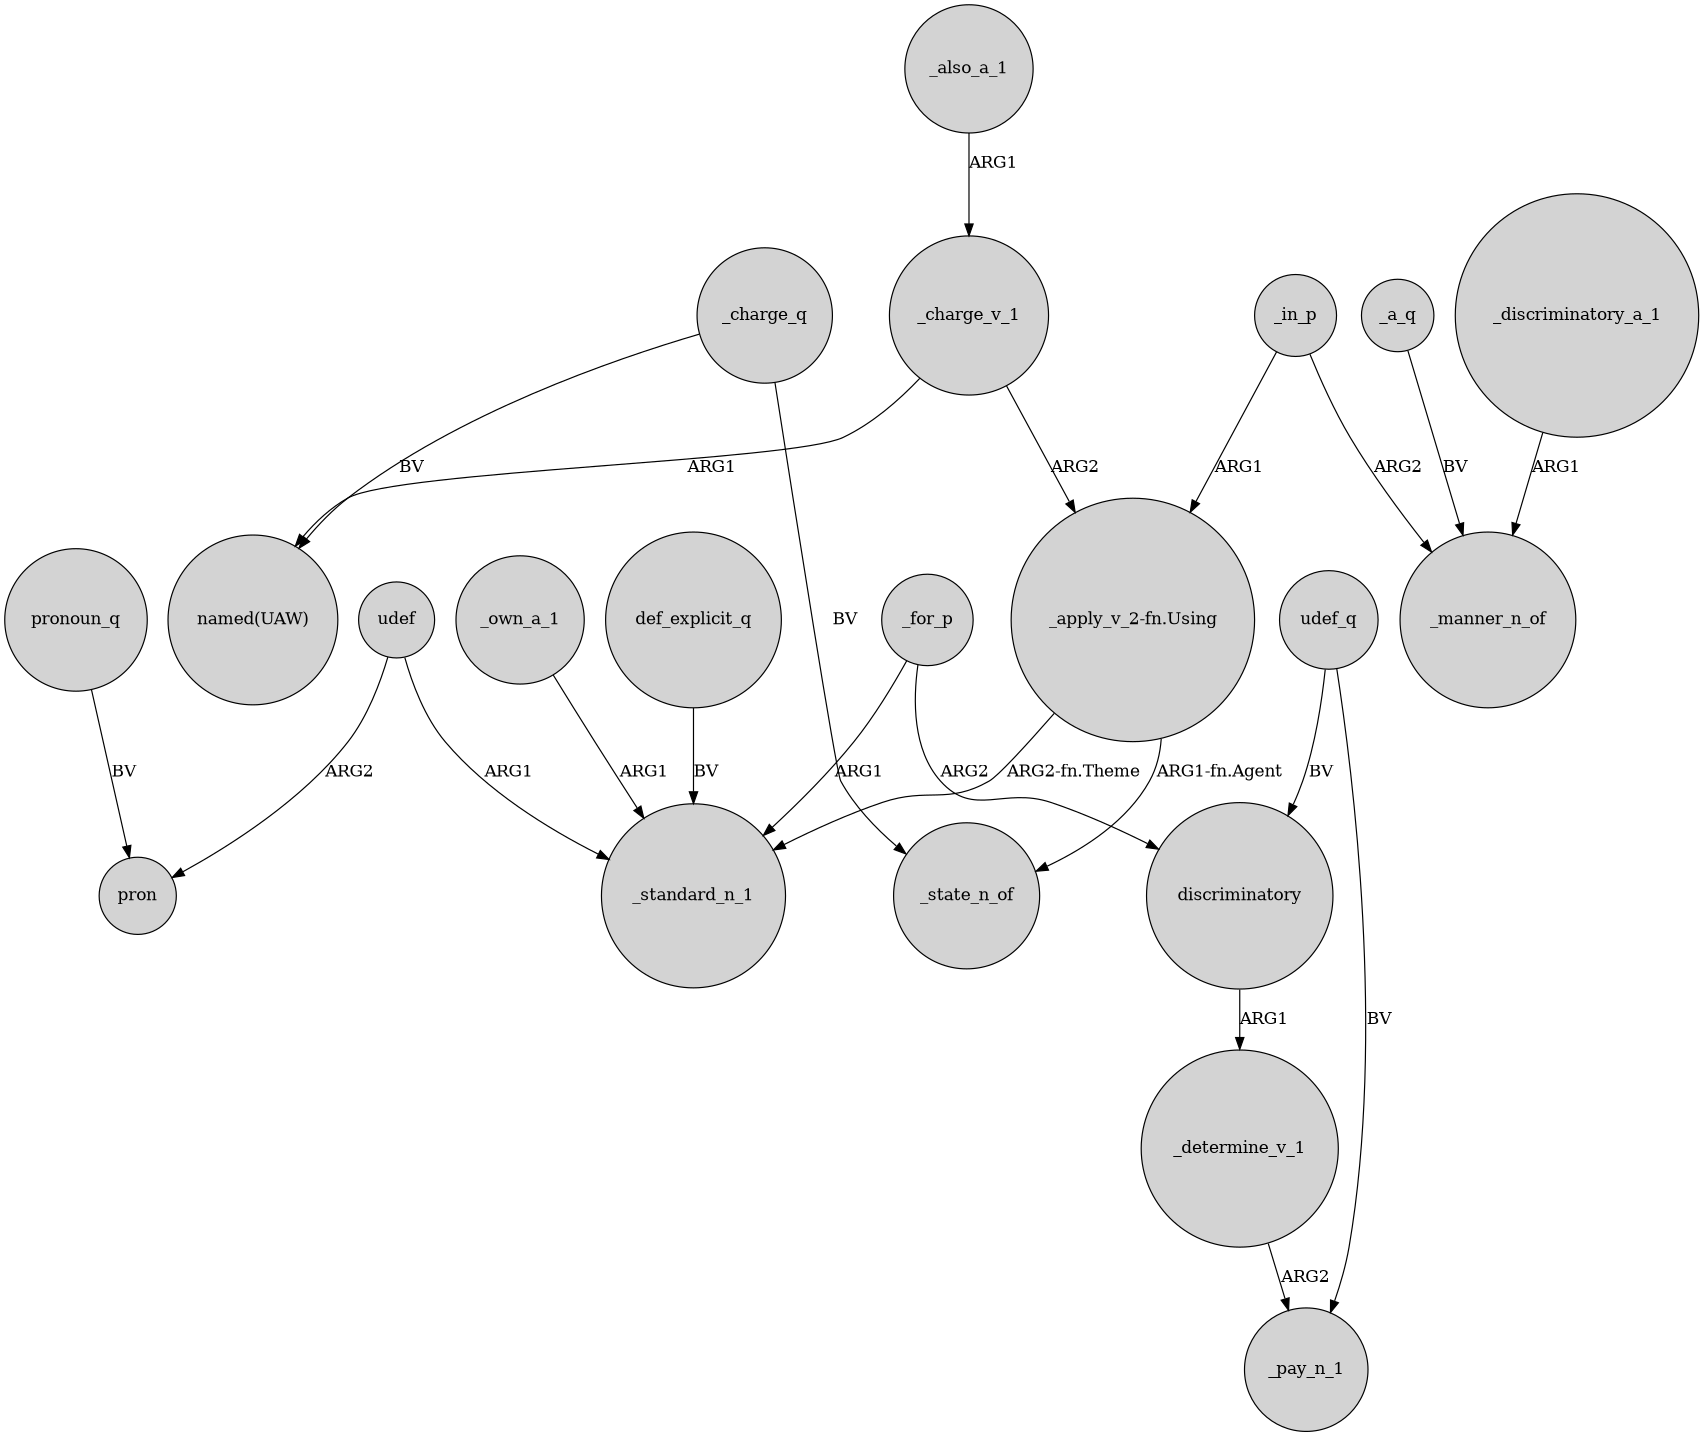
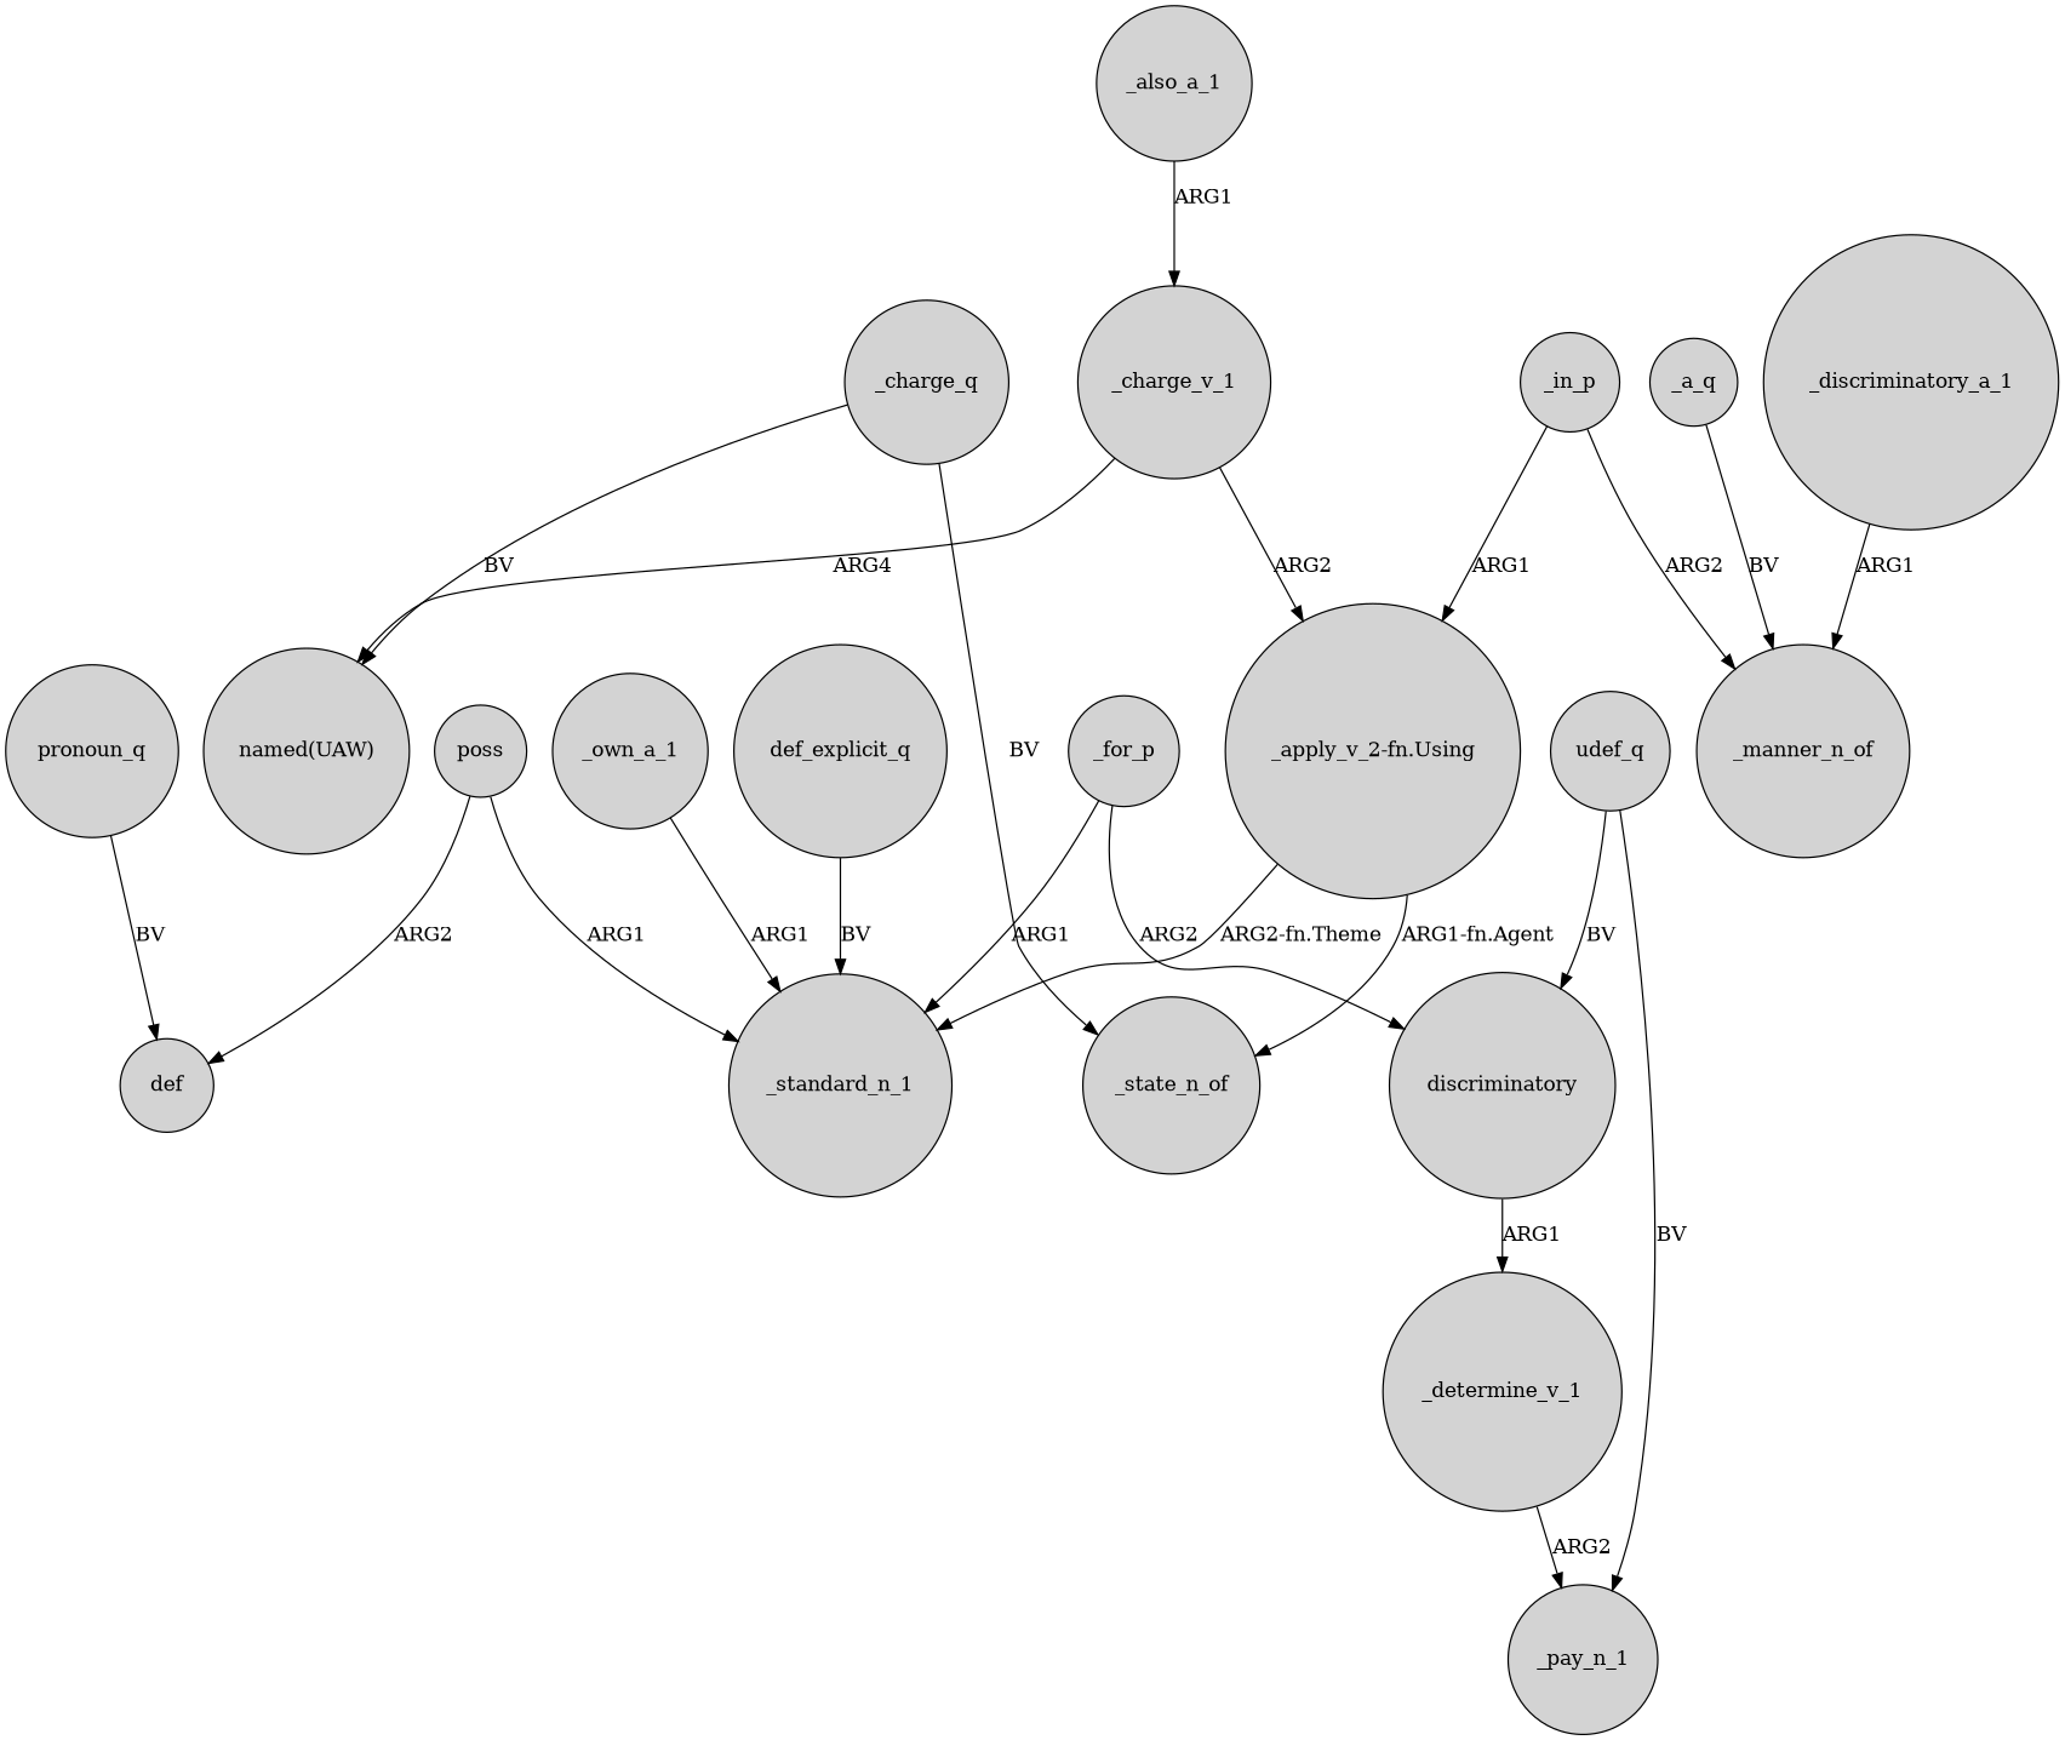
  digraph {
    node [shape=circle style=filled]
    _in_p
    "_apply_v_2-fn.Using"
    _manner_n_of
    _standard_n_1
    _state_n_of
    _charge_v_1
    "named(UAW)"
    _discriminatory_a_1
    def_explicit_q
-   poss [label=udef]
-   pron
+   poss
+   pron [label=def]
    n12 [label=_charge_q]
    _determine_v_1
    _pay_n_1
    n15 [label=discriminatory]
    _for_p
    _own_a_1
    _a_q
    pronoun_q
    _also_a_1
    udef_q
    _in_p -> "_apply_v_2-fn.Using" [label=ARG1]
    _in_p -> _manner_n_of [label=ARG2]
    "_apply_v_2-fn.Using" -> _standard_n_1 [label="ARG2-fn.Theme"]
    "_apply_v_2-fn.Using" -> _state_n_of [label="ARG1-fn.Agent"]
    _charge_v_1 -> "_apply_v_2-fn.Using" [label=ARG2]
-   _charge_v_1 -> "named(UAW)" [label=ARG1]
+   _charge_v_1 -> "named(UAW)" [label=ARG4]
    _discriminatory_a_1 -> _manner_n_of [label=ARG1]
    def_explicit_q -> _standard_n_1 [label=BV]
    poss -> _standard_n_1 [label=ARG1]
    poss -> pron [label=ARG2]
    n12 -> _state_n_of [label=BV]
    n12 -> "named(UAW)" [label=BV]
    _determine_v_1 -> _pay_n_1 [label=ARG2]
    n15 -> _determine_v_1 [label=ARG1]
    _for_p -> _standard_n_1 [label=ARG1]
    _for_p -> n15 [label=ARG2]
    _own_a_1 -> _standard_n_1 [label=ARG1]
    _a_q -> _manner_n_of [label=BV]
    pronoun_q -> pron [label=BV]
    _also_a_1 -> _charge_v_1 [label=ARG1]
    udef_q -> _pay_n_1 [label=BV]
    udef_q -> n15 [label=BV]
  }
